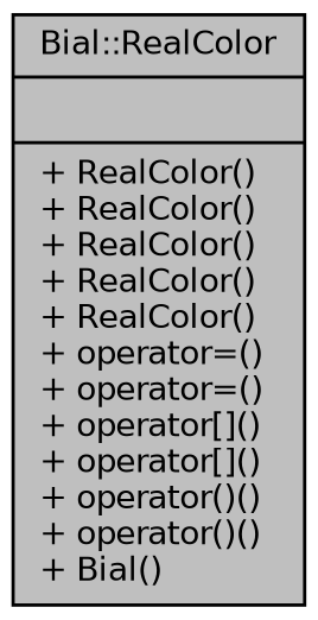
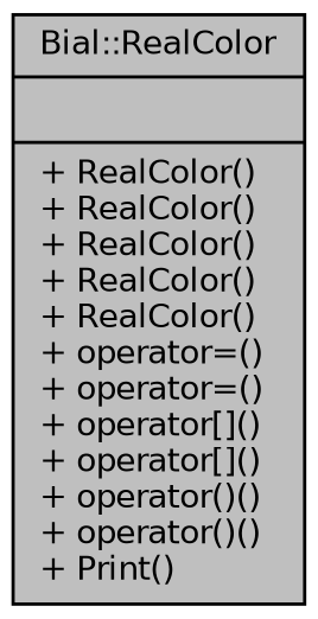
  digraph {
-   n1 [color=black fillcolor=grey75 fontcolor=black fontname=Helvetica fontsize=10 height=0.2 label="{Bial::RealColor\n||+ RealColor()\l+ RealColor()\l+ RealColor()\l+ RealColor()\l+ RealColor()\l+ operator=()\l+ operator=()\l+ operator[]()\l+ operator[]()\l+ operator()()\l+ operator()()\l+ Bial()\l}" shape=record style=filled width=0.4]
+   n1 [color=black fillcolor=grey75 fontcolor=black fontname=Helvetica fontsize=10 height=0.2 label="{Bial::RealColor\n||+ RealColor()\l+ RealColor()\l+ RealColor()\l+ RealColor()\l+ RealColor()\l+ operator=()\l+ operator=()\l+ operator[]()\l+ operator[]()\l+ operator()()\l+ operator()()\l+ Print()\l}" shape=record style=filled width=0.4]
  }
